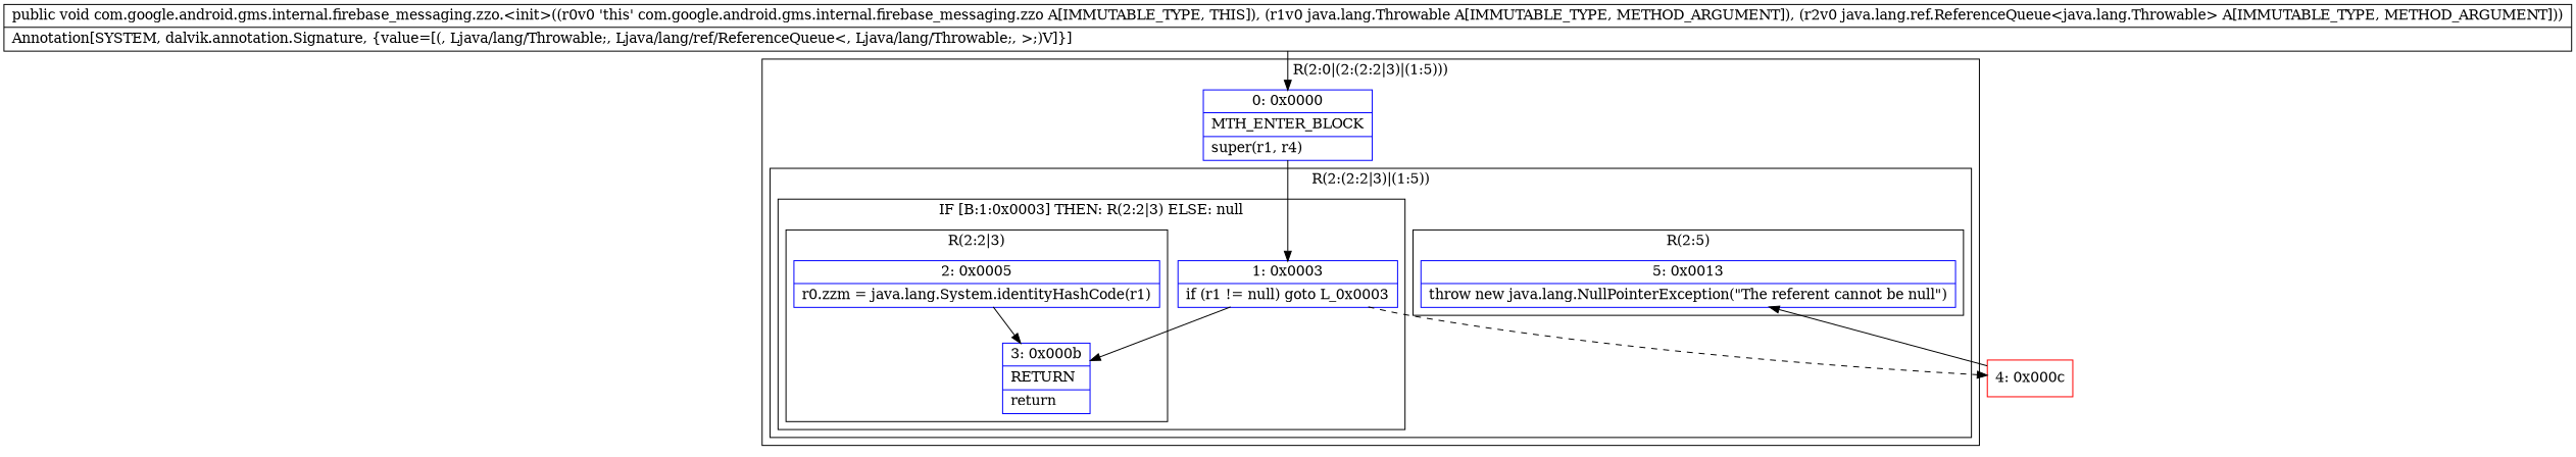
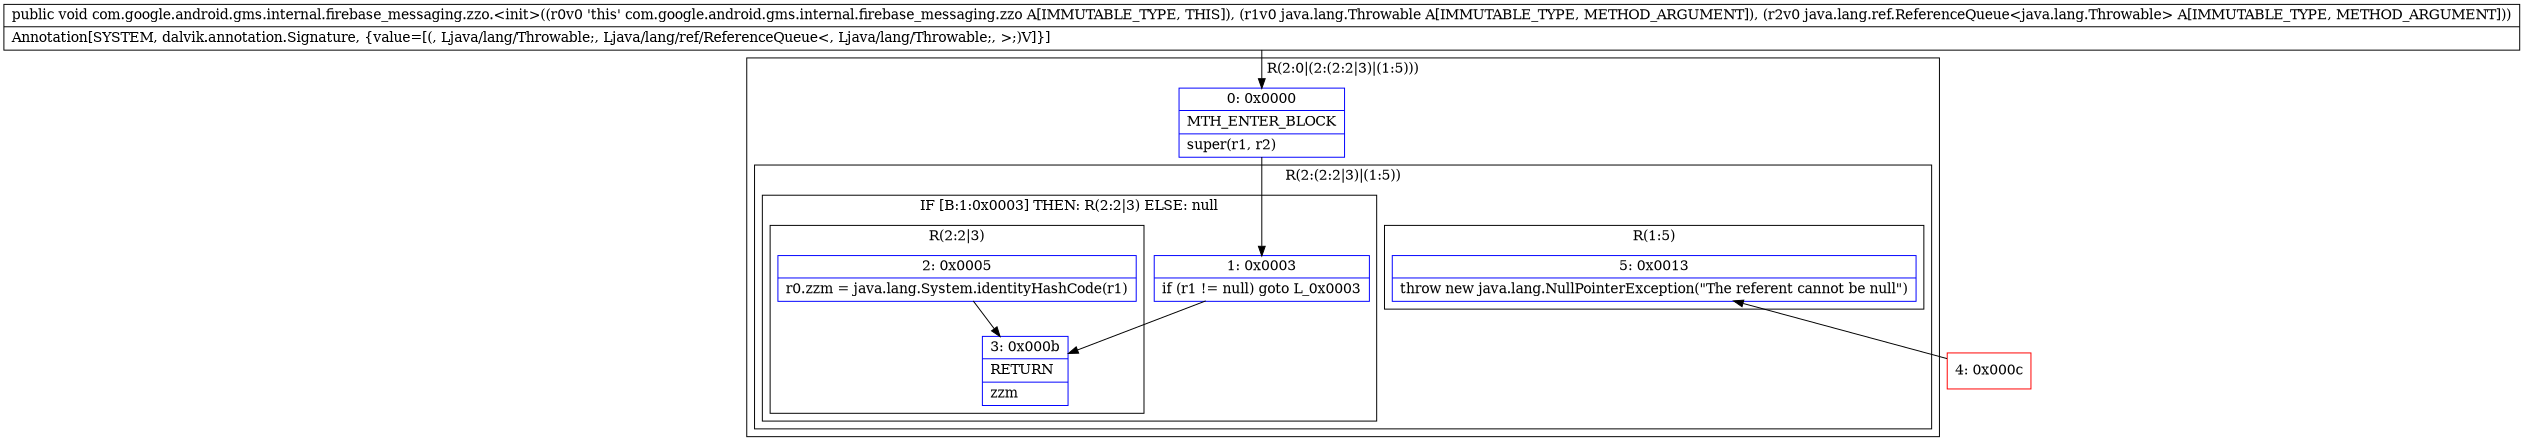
  digraph {
    node [color=blue shape=record]
    n1 [label="{2\:\ 0x0005|r0.zzm = java.lang.System.identityHashCode(r1)\l}"]
-   n2 [label="{3\:\ 0x000b|RETURN\l|return\l}"]
+   n2 [label="{3\:\ 0x000b|RETURN\l|zzm\l}"]
    n3 [label="{1\:\ 0x0003|if (r1 != null) goto L_0x0003\l}"]
    n4 [label="{5\:\ 0x0013|throw new java.lang.NullPointerException(\"The referent cannot be null\")\l}"]
-   n5 [label="{0\:\ 0x0000|MTH_ENTER_BLOCK\l|super(r1, r4)\l}"]
+   n5 [label="{0\:\ 0x0000|MTH_ENTER_BLOCK\l|super(r1, r2)\l}"]
    n6 [color=red label="{4\:\ 0x000c}"]
    n7 [label="{public void com.google.android.gms.internal.firebase_messaging.zzo.\<init\>((r0v0 'this' com.google.android.gms.internal.firebase_messaging.zzo A[IMMUTABLE_TYPE, THIS]), (r1v0 java.lang.Throwable A[IMMUTABLE_TYPE, METHOD_ARGUMENT]), (r2v0 java.lang.ref.ReferenceQueue\<java.lang.Throwable\> A[IMMUTABLE_TYPE, METHOD_ARGUMENT]))  | Annotation[SYSTEM, dalvik.annotation.Signature, \{value=[(, Ljava\/lang\/Throwable;, Ljava\/lang\/ref\/ReferenceQueue\<, Ljava\/lang\/Throwable;, \>;)V]\}]\l}" color=""]
    subgraph cluster_1 {
      label="R(2:0|(2:(2:2|3)|(1:5)))"
      n5
      subgraph cluster_2 {
        label="R(2:(2:2|3)|(1:5))"
        subgraph cluster_3 {
          label="IF [B:1:0x0003] THEN: R(2:2|3) ELSE: null"
          n3
          subgraph cluster_4 {
            label="R(2:2|3)"
            n1
            n2
          }
        }
        subgraph cluster_5 {
-         label="R(2:5)"
+         label="R(1:5)"
          n4
        }
      }
    }
    n1 -> n2
    n3 -> n2
-   n3 -> n6 [style=dashed]
    n5 -> n3
    n6 -> n4
    n7 -> n5
  }
